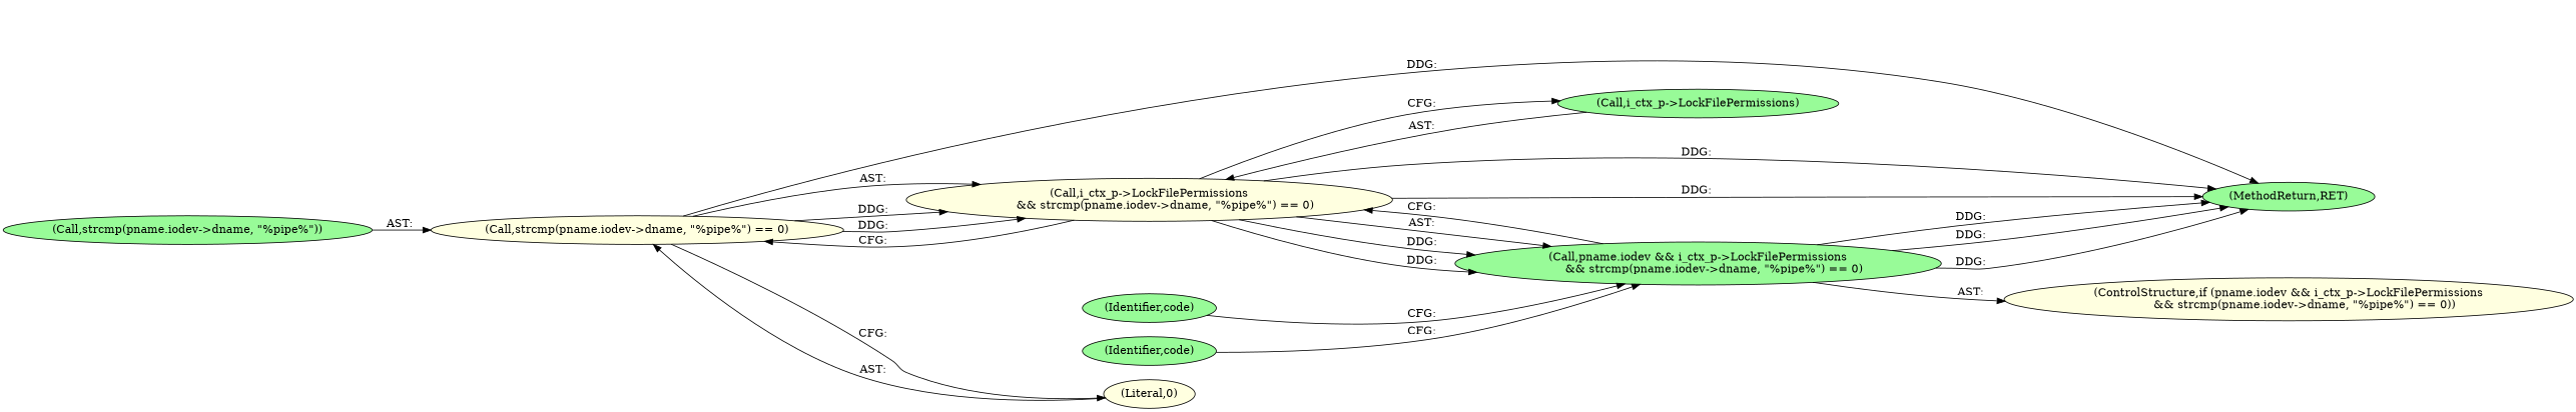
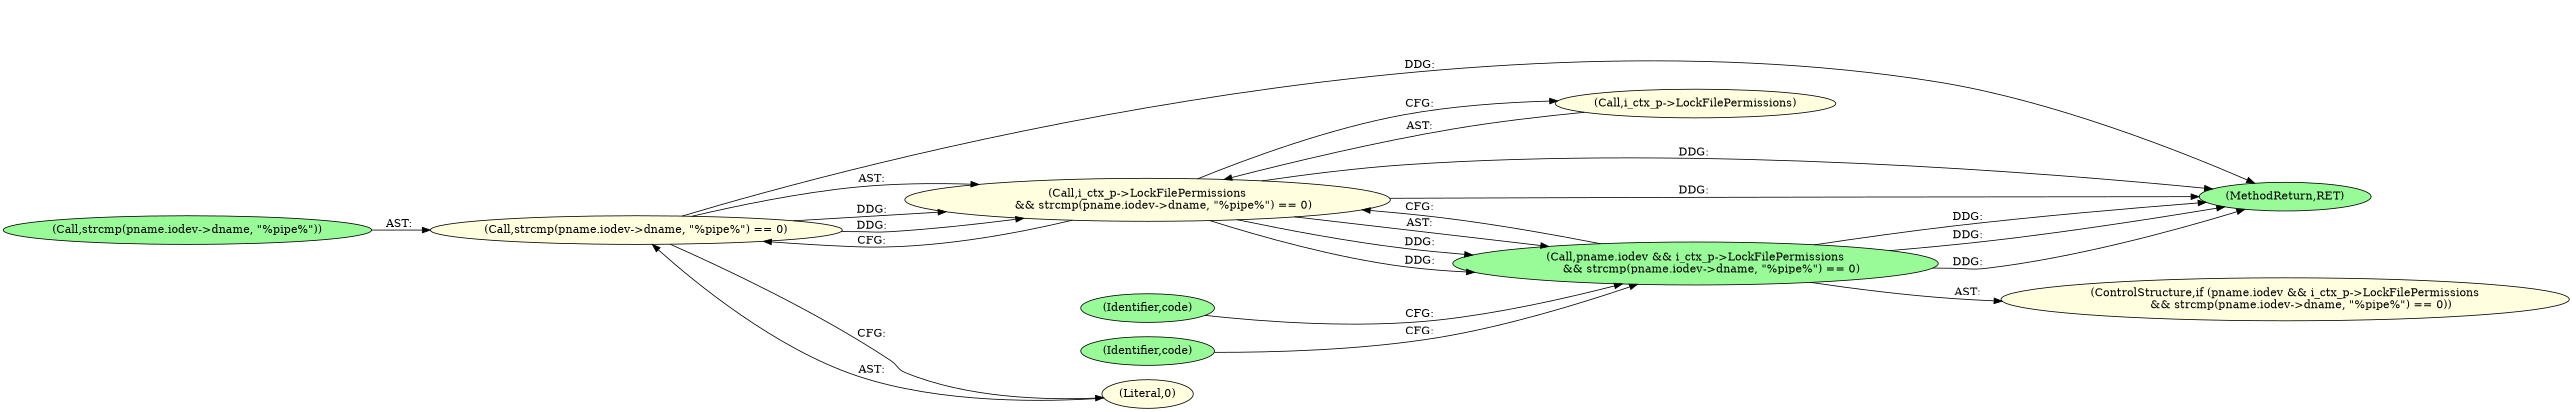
  digraph {
    rankdir=LR
    node [fillcolor=palegreen style=filled]
    n1 [fillcolor=lightyellow label="(Call,strcmp(pname.iodev->dname, \"%pipe%\") == 0)"]
    n2 [fillcolor=lightyellow label="(Call,i_ctx_p->LockFilePermissions\n         && strcmp(pname.iodev->dname, \"%pipe%\") == 0)"]
    n3 [fillcolor=lightyellow label="(Literal,0)"]
    n4 [label="(MethodReturn,RET)"]
    n5 [label="(Call,pname.iodev && i_ctx_p->LockFilePermissions\n         && strcmp(pname.iodev->dname, \"%pipe%\") == 0)"]
-   n6 [label="(Call,i_ctx_p->LockFilePermissions)"]
+   n6 [fillcolor=lightyellow label="(Call,i_ctx_p->LockFilePermissions)"]
    n7 [fillcolor=lightyellow label="(ControlStructure,if (pname.iodev && i_ctx_p->LockFilePermissions\n         && strcmp(pname.iodev->dname, \"%pipe%\") == 0))"]
    n8 [label="(Identifier,code)"]
    n9 [label="(Call,strcmp(pname.iodev->dname, \"%pipe%\"))"]
    n10 [label="(Identifier,code)"]
    n1 -> n2 [label="AST: "]
    n1 -> n2 [label="DDG: "]
    n1 -> n2 [label="DDG: "]
    n1 -> n3 [label="CFG: "]
    n1 -> n4 [label="DDG: "]
    n2 -> n1 [label="CFG: "]
    n2 -> n4 [label="DDG: "]
    n2 -> n4 [label="DDG: "]
    n2 -> n5 [label="AST: "]
    n2 -> n5 [label="DDG: "]
    n2 -> n5 [label="DDG: "]
    n2 -> n6 [label="CFG: "]
    n3 -> n1 [label="AST: "]
    n5 -> n2 [label="CFG: "]
    n5 -> n4 [label="DDG: "]
    n5 -> n4 [label="DDG: "]
    n5 -> n4 [label="DDG: "]
    n5 -> n7 [label="AST: "]
    n6 -> n2 [label="AST: "]
    n8 -> n5 [label="CFG: "]
    n9 -> n1 [label="AST: "]
    n10 -> n5 [label="CFG: "]
  }
